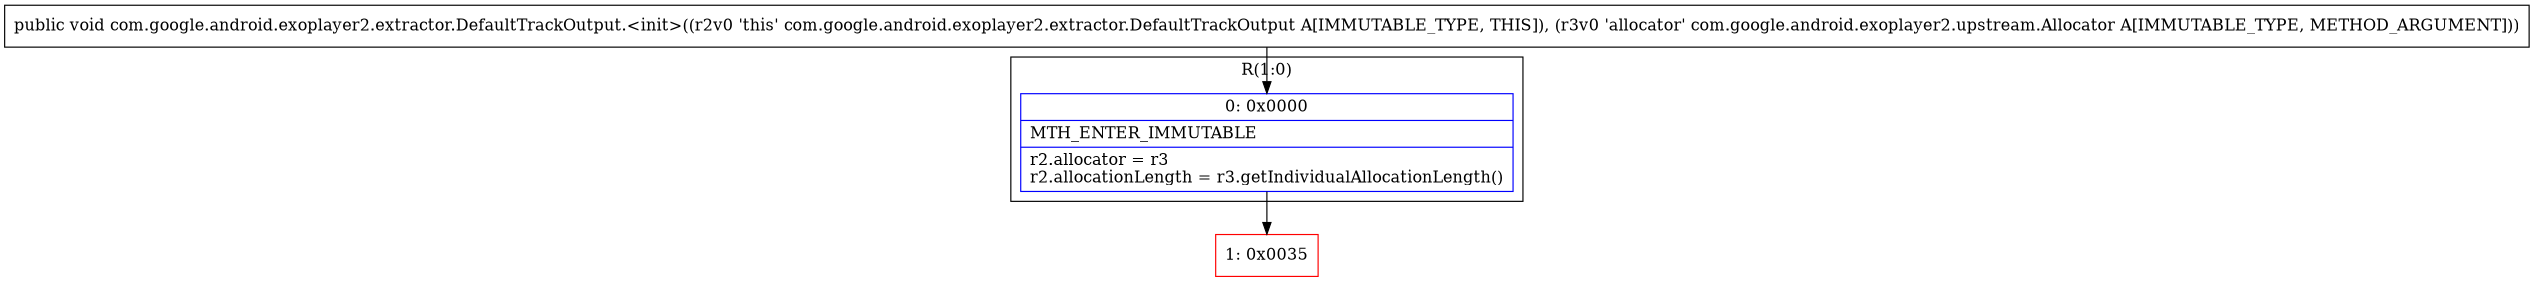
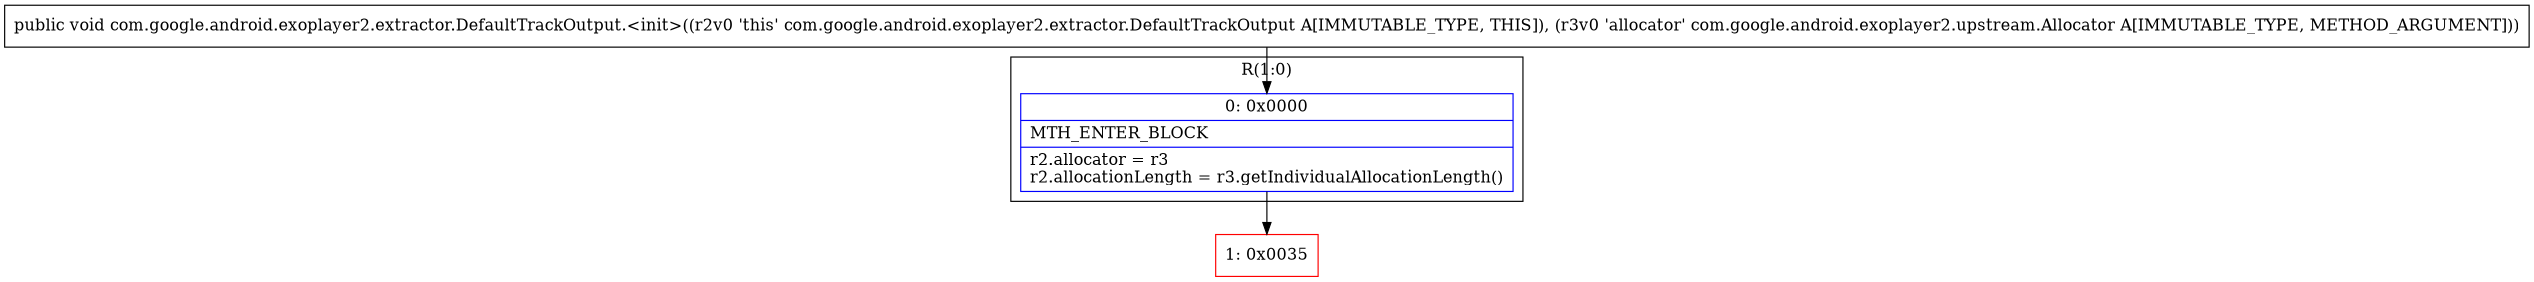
  digraph {
    node [shape=record]
-   n1 [color=blue label="{0\:\ 0x0000|MTH_ENTER_IMMUTABLE\l|r2.allocator = r3\lr2.allocationLength = r3.getIndividualAllocationLength()\l}"]
+   n1 [color=blue label="{0\:\ 0x0000|MTH_ENTER_BLOCK\l|r2.allocator = r3\lr2.allocationLength = r3.getIndividualAllocationLength()\l}"]
    n2 [color=red label="{1\:\ 0x0035}"]
    n3 [label="{public void com.google.android.exoplayer2.extractor.DefaultTrackOutput.\<init\>((r2v0 'this' com.google.android.exoplayer2.extractor.DefaultTrackOutput A[IMMUTABLE_TYPE, THIS]), (r3v0 'allocator' com.google.android.exoplayer2.upstream.Allocator A[IMMUTABLE_TYPE, METHOD_ARGUMENT])) }"]
    subgraph cluster_1 {
      label="R(1:0)"
      n1
    }
    n1 -> n2
    n3 -> n1
  }
